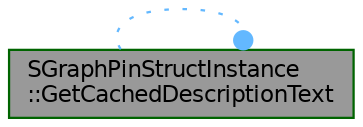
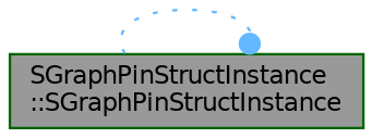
  digraph {
    rankdir=LR
-   n1 [color=darkgreen fillcolor=grey60 fontcolor=black fontname=Helvetica fontsize=10 height=0.2 label="SGraphPinStructInstance\l::GetCachedDescriptionText" shape=box style=filled width=0.4]
+   n1 [color=darkgreen fillcolor=grey60 fontcolor=black fontname=Helvetica fontsize=10 height=0.2 label="SGraphPinStructInstance\l::SGraphPinStructInstance" shape=box style=filled width=0.4]
    n1 -> n1 [color=steelblue1 fontname=Helvetica fontsize=10 labelfontname=Helvetica labelfontsize=10 style=dotted arrowhead=dot]
  }
